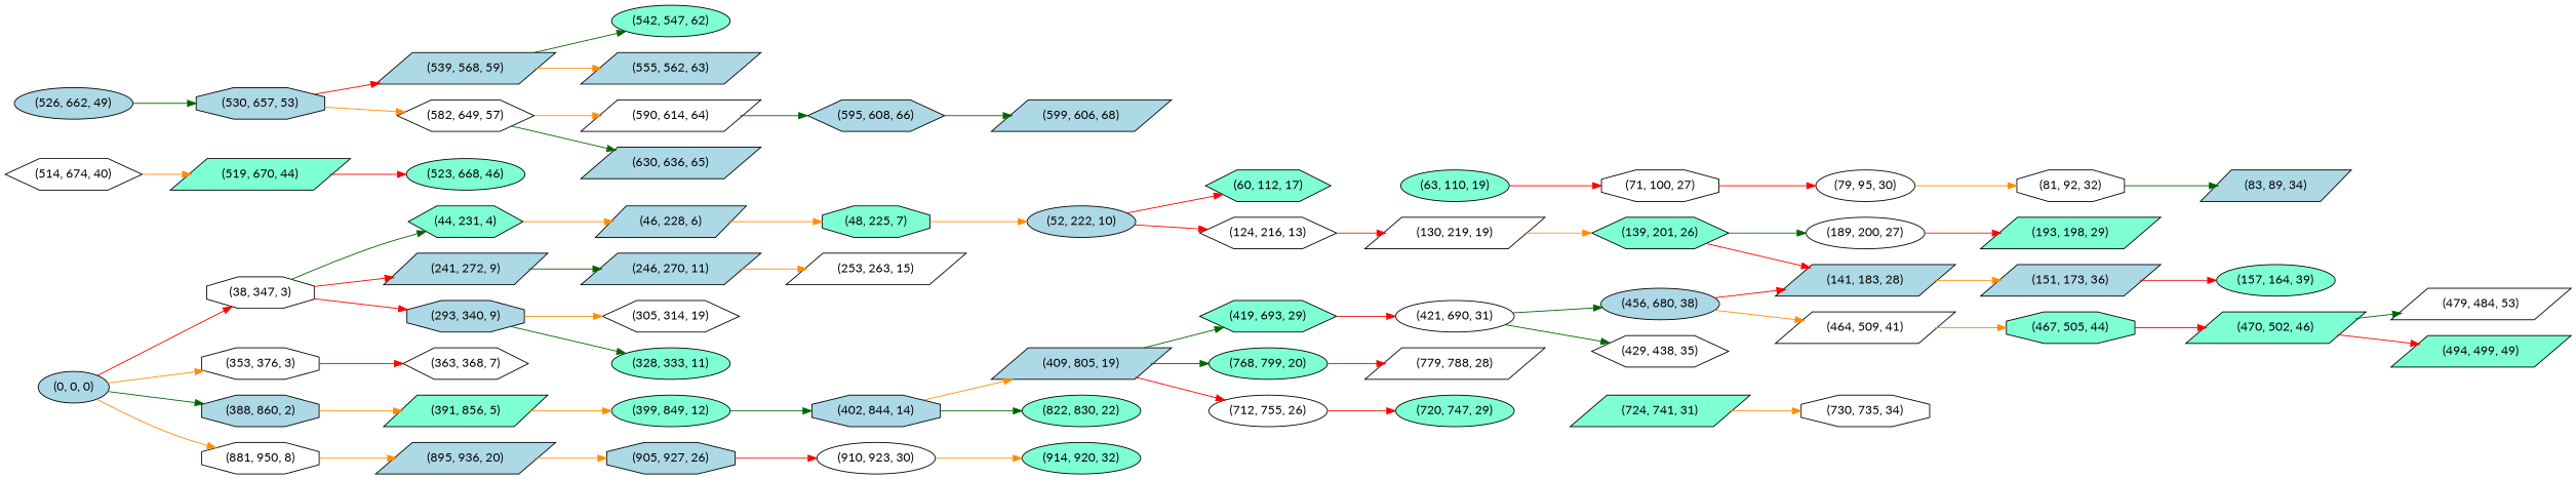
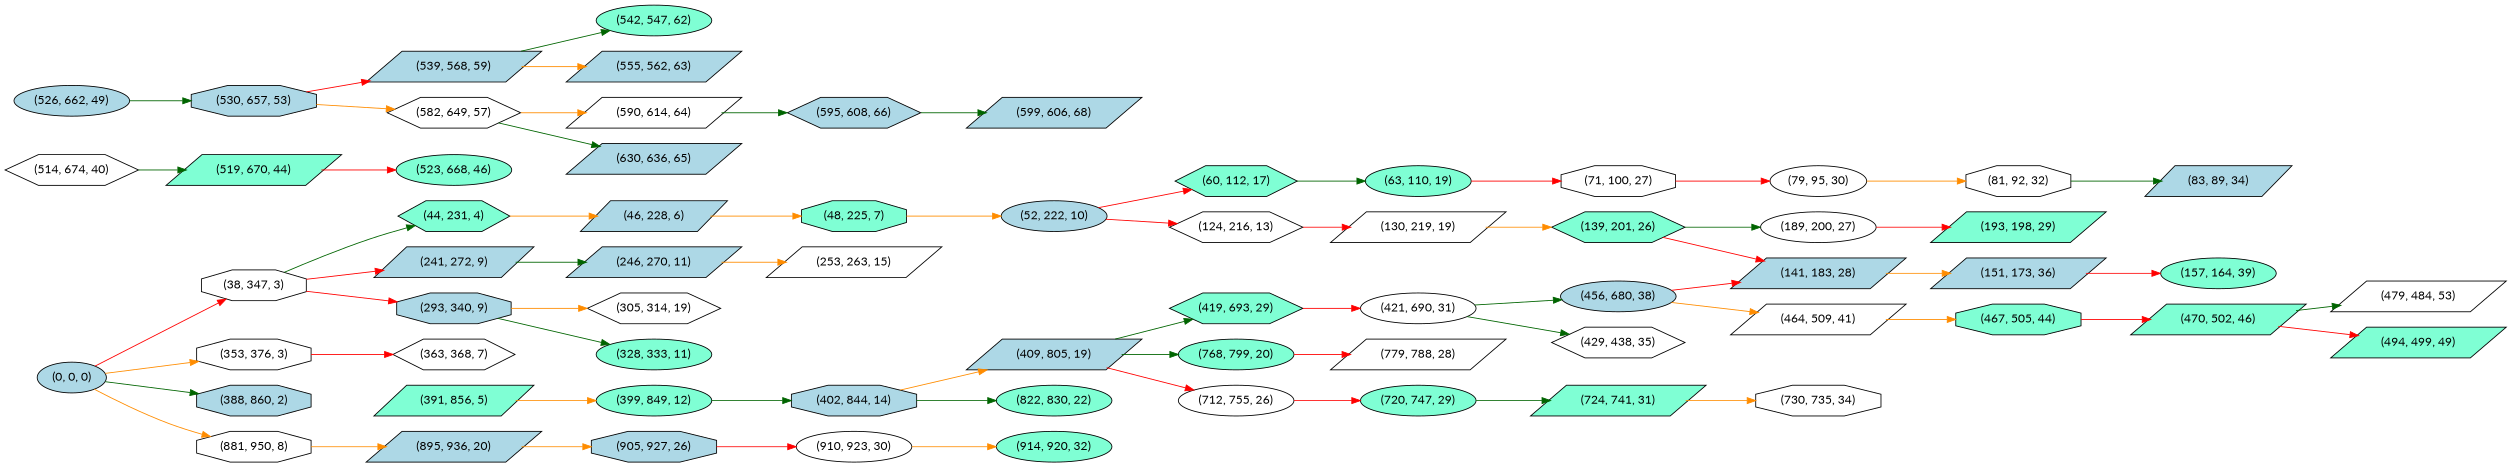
  digraph {
    fontname=Lato
    rankdir=LR
    node [fillcolor=white fontname=Lato shape=parallelogram style=filled]
    edge [color=red fontname=Lato]
    "(0, 0, 0)" [fillcolor=lightblue shape=ellipse]
    "(38, 347, 3)" [shape=octagon]
    "(353, 376, 3)" [shape=octagon]
    "(388, 860, 2)" [fillcolor=lightblue shape=octagon]
    "(881, 950, 8)" [shape=octagon]
    "(44, 231, 4)" [fillcolor=aquamarine shape=hexagon]
    "(241, 272, 9)" [fillcolor=lightblue]
    "(293, 340, 9)" [fillcolor=lightblue shape=octagon]
    "(363, 368, 7)" [shape=hexagon]
    "(391, 856, 5)" [fillcolor=aquamarine]
    "(895, 936, 20)" [fillcolor=lightblue]
    "(46, 228, 6)" [fillcolor=lightblue]
    "(246, 270, 11)" [fillcolor=lightblue]
    "(305, 314, 19)" [shape=hexagon]
    "(328, 333, 11)" [fillcolor=aquamarine shape=ellipse]
    "(48, 225, 7)" [fillcolor=aquamarine shape=octagon]
    "(52, 222, 10)" [fillcolor=lightblue shape=ellipse]
    "(60, 112, 17)" [fillcolor=aquamarine shape=hexagon]
    "(124, 216, 13)" [shape=hexagon]
    "(63, 110, 19)" [fillcolor=aquamarine shape=ellipse]
    n21 [label="(130, 219, 19)"]
    "(71, 100, 27)" [shape=octagon]
    "(79, 95, 30)" [shape=ellipse]
    "(81, 92, 32)" [shape=octagon]
    "(83, 89, 34)" [fillcolor=lightblue]
    "(139, 201, 26)" [fillcolor=aquamarine shape=hexagon]
    "(141, 183, 28)" [fillcolor=lightblue]
    "(189, 200, 27)" [shape=ellipse]
    "(151, 173, 36)" [fillcolor=lightblue]
    "(193, 198, 29)" [fillcolor=aquamarine]
    "(157, 164, 39)" [fillcolor=aquamarine shape=ellipse]
    "(253, 263, 15)"
    "(399, 849, 12)" [fillcolor=aquamarine shape=ellipse]
    "(402, 844, 14)" [fillcolor=lightblue shape=octagon]
    "(409, 805, 19)" [fillcolor=lightblue]
    "(822, 830, 22)" [fillcolor=aquamarine shape=ellipse]
    "(419, 693, 29)" [fillcolor=aquamarine shape=hexagon]
    "(712, 755, 26)" [shape=ellipse]
    "(768, 799, 20)" [fillcolor=aquamarine shape=ellipse]
    "(421, 690, 31)" [shape=ellipse]
    "(720, 747, 29)" [fillcolor=aquamarine shape=ellipse]
    "(779, 788, 28)"
    "(429, 438, 35)" [shape=hexagon]
    "(456, 680, 38)" [fillcolor=lightblue shape=ellipse]
    "(464, 509, 41)"
    "(467, 505, 44)" [fillcolor=aquamarine shape=octagon]
    "(514, 674, 40)" [shape=hexagon]
    "(519, 670, 44)" [fillcolor=aquamarine]
    "(470, 502, 46)" [fillcolor=aquamarine]
    "(479, 484, 53)"
    "(494, 499, 49)" [fillcolor=aquamarine]
    "(523, 668, 46)" [fillcolor=aquamarine shape=ellipse]
    "(526, 662, 49)" [fillcolor=lightblue shape=ellipse]
    "(530, 657, 53)" [fillcolor=lightblue shape=octagon]
    "(539, 568, 59)" [fillcolor=lightblue]
    "(582, 649, 57)" [shape=hexagon]
    "(542, 547, 62)" [fillcolor=aquamarine shape=ellipse]
    "(555, 562, 63)" [fillcolor=lightblue]
    "(590, 614, 64)"
    "(630, 636, 65)" [fillcolor=lightblue]
    "(595, 608, 66)" [fillcolor=lightblue shape=hexagon]
    "(599, 606, 68)" [fillcolor=lightblue]
    "(724, 741, 31)" [fillcolor=aquamarine]
    "(730, 735, 34)" [shape=octagon]
    "(905, 927, 26)" [fillcolor=lightblue shape=octagon]
    "(910, 923, 30)" [shape=ellipse]
    "(914, 920, 32)" [fillcolor=aquamarine shape=ellipse]
    "(0, 0, 0)" -> "(38, 347, 3)"
    "(0, 0, 0)" -> "(353, 376, 3)" [color=darkorange]
    "(0, 0, 0)" -> "(388, 860, 2)" [color=darkgreen]
    "(0, 0, 0)" -> "(881, 950, 8)" [color=darkorange]
    "(38, 347, 3)" -> "(44, 231, 4)" [color=darkgreen]
    "(38, 347, 3)" -> "(241, 272, 9)"
    "(38, 347, 3)" -> "(293, 340, 9)"
    "(353, 376, 3)" -> "(363, 368, 7)"
-   "(388, 860, 2)" -> "(391, 856, 5)" [color=darkorange]
    "(881, 950, 8)" -> "(895, 936, 20)" [color=darkorange]
    "(44, 231, 4)" -> "(46, 228, 6)" [color=darkorange]
    "(241, 272, 9)" -> "(246, 270, 11)" [color=darkgreen]
    "(293, 340, 9)" -> "(305, 314, 19)" [color=darkorange]
    "(293, 340, 9)" -> "(328, 333, 11)" [color=darkgreen]
    "(391, 856, 5)" -> "(399, 849, 12)" [color=darkorange]
    "(895, 936, 20)" -> "(905, 927, 26)" [color=darkorange]
    "(46, 228, 6)" -> "(48, 225, 7)" [color=darkorange]
    "(246, 270, 11)" -> "(253, 263, 15)" [color=darkorange]
    "(48, 225, 7)" -> "(52, 222, 10)" [color=darkorange]
    "(52, 222, 10)" -> "(60, 112, 17)"
    "(52, 222, 10)" -> "(124, 216, 13)"
+   "(60, 112, 17)" -> "(63, 110, 19)" [color=darkgreen]
    "(124, 216, 13)" -> n21
    "(63, 110, 19)" -> "(71, 100, 27)"
    n21 -> "(139, 201, 26)" [color=darkorange]
    "(71, 100, 27)" -> "(79, 95, 30)"
    "(79, 95, 30)" -> "(81, 92, 32)" [color=darkorange]
    "(81, 92, 32)" -> "(83, 89, 34)" [color=darkgreen]
    "(139, 201, 26)" -> "(141, 183, 28)"
    "(139, 201, 26)" -> "(189, 200, 27)" [color=darkgreen]
    "(141, 183, 28)" -> "(151, 173, 36)" [color=darkorange]
    "(189, 200, 27)" -> "(193, 198, 29)"
    "(151, 173, 36)" -> "(157, 164, 39)"
    "(399, 849, 12)" -> "(402, 844, 14)" [color=darkgreen]
    "(402, 844, 14)" -> "(409, 805, 19)" [color=darkorange]
    "(402, 844, 14)" -> "(822, 830, 22)" [color=darkgreen]
    "(409, 805, 19)" -> "(419, 693, 29)" [color=darkgreen]
    "(409, 805, 19)" -> "(712, 755, 26)"
    "(409, 805, 19)" -> "(768, 799, 20)" [color=darkgreen]
    "(419, 693, 29)" -> "(421, 690, 31)"
    "(712, 755, 26)" -> "(720, 747, 29)"
    "(768, 799, 20)" -> "(779, 788, 28)"
    "(421, 690, 31)" -> "(429, 438, 35)" [color=darkgreen]
    "(421, 690, 31)" -> "(456, 680, 38)" [color=darkgreen]
+   "(720, 747, 29)" -> "(724, 741, 31)" [color=darkgreen]
    "(456, 680, 38)" -> "(141, 183, 28)"
    "(456, 680, 38)" -> "(464, 509, 41)" [color=darkorange]
    "(464, 509, 41)" -> "(467, 505, 44)" [color=darkorange]
    "(467, 505, 44)" -> "(470, 502, 46)"
-   "(514, 674, 40)" -> "(519, 670, 44)" [color=darkorange]
+   "(514, 674, 40)" -> "(519, 670, 44)" [color=darkgreen]
    "(519, 670, 44)" -> "(523, 668, 46)"
    "(470, 502, 46)" -> "(479, 484, 53)" [color=darkgreen]
    "(470, 502, 46)" -> "(494, 499, 49)"
    "(526, 662, 49)" -> "(530, 657, 53)" [color=darkgreen]
    "(530, 657, 53)" -> "(539, 568, 59)"
    "(530, 657, 53)" -> "(582, 649, 57)" [color=darkorange]
    "(539, 568, 59)" -> "(542, 547, 62)" [color=darkgreen]
    "(539, 568, 59)" -> "(555, 562, 63)" [color=darkorange]
    "(582, 649, 57)" -> "(590, 614, 64)" [color=darkorange]
    "(582, 649, 57)" -> "(630, 636, 65)" [color=darkgreen]
    "(590, 614, 64)" -> "(595, 608, 66)" [color=darkgreen]
    "(595, 608, 66)" -> "(599, 606, 68)" [color=darkgreen]
    "(724, 741, 31)" -> "(730, 735, 34)" [color=darkorange]
    "(905, 927, 26)" -> "(910, 923, 30)"
    "(910, 923, 30)" -> "(914, 920, 32)" [color=darkorange]
  }
